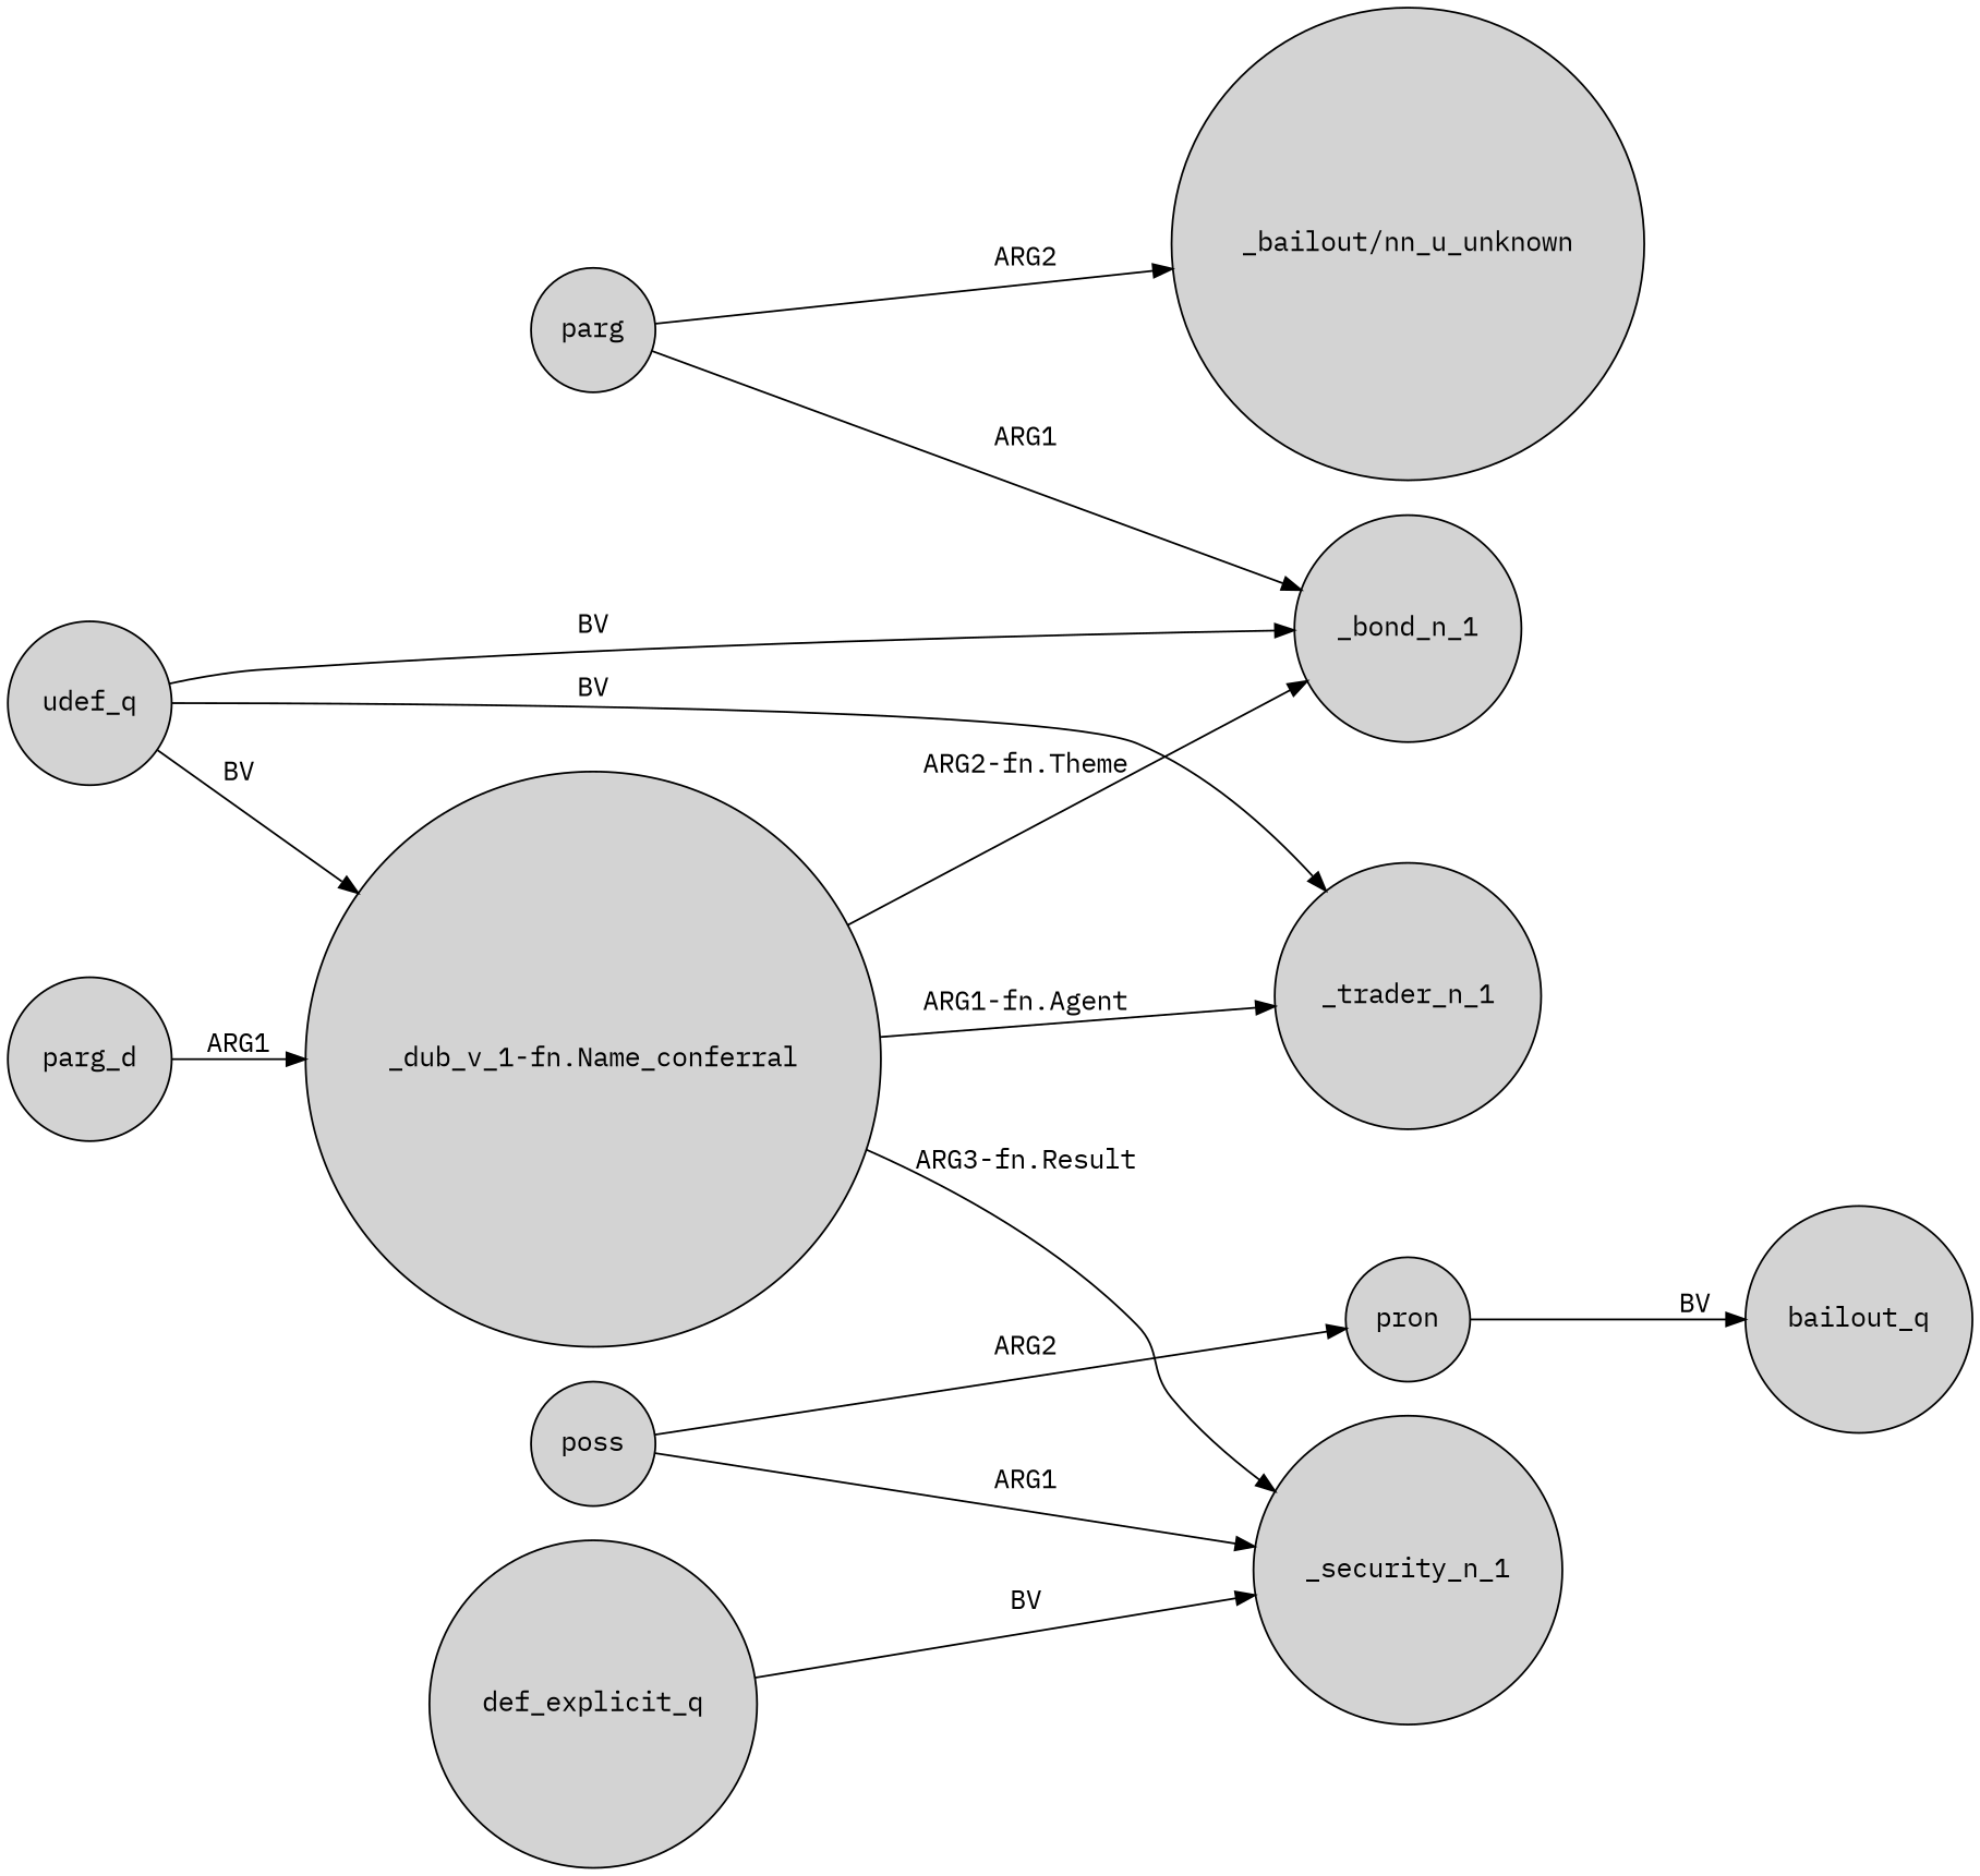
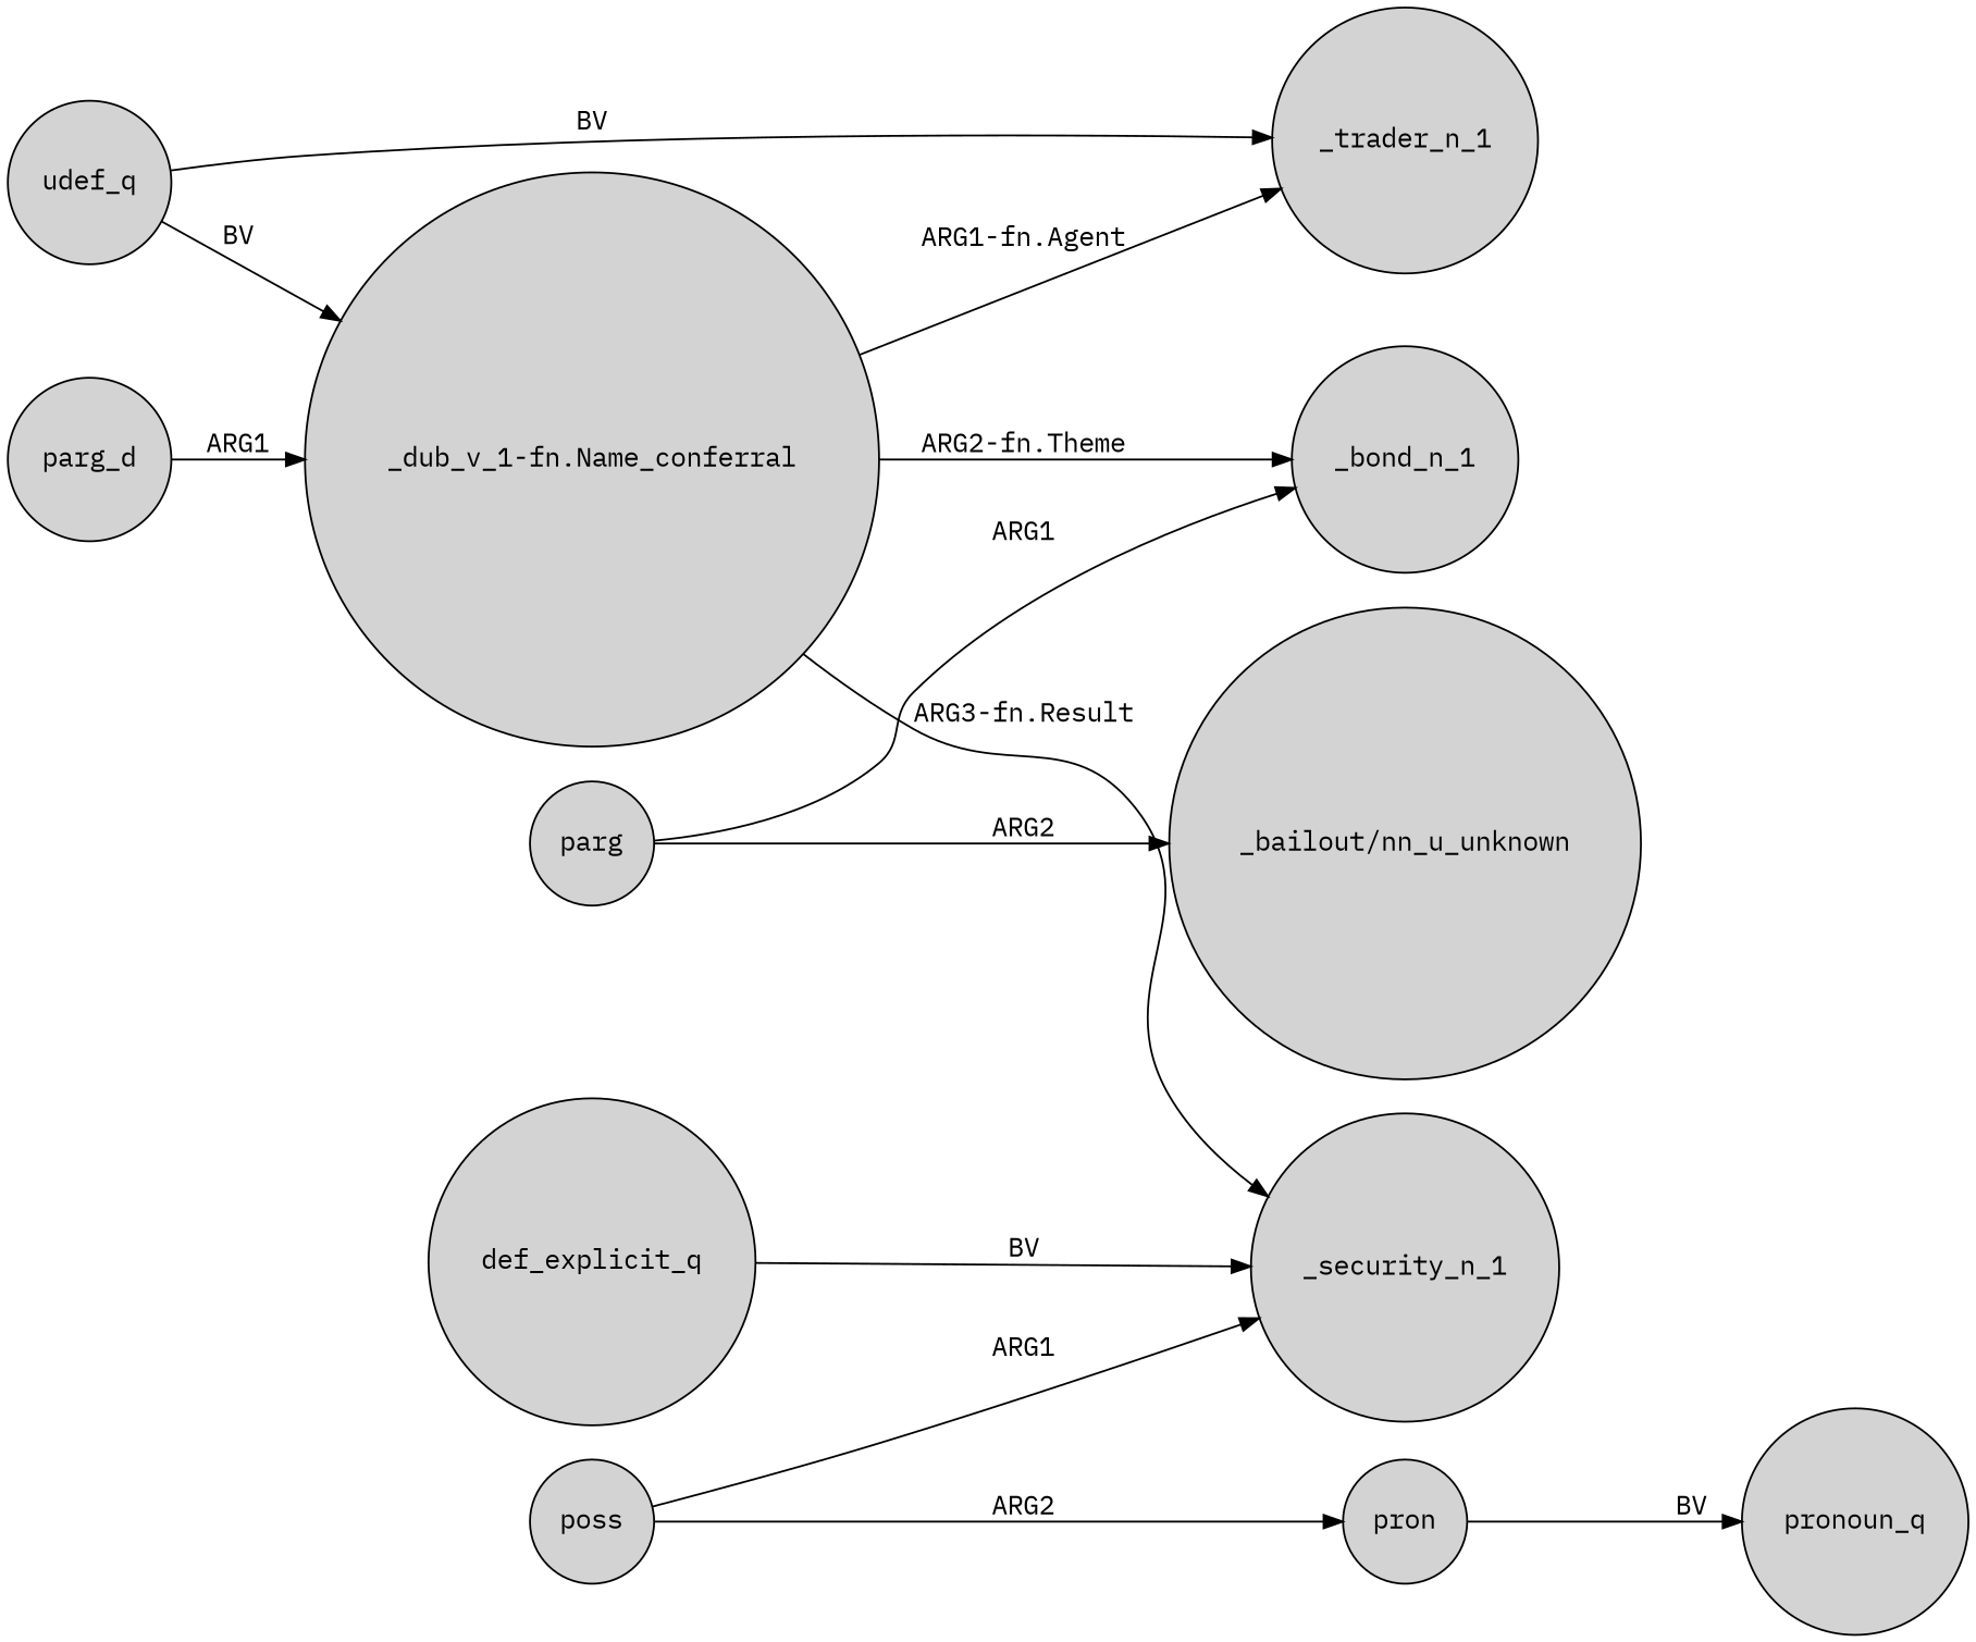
  digraph {
    fontname="IBM Plex Mono"
    rankdir=LR
    node [fontname="IBM Plex Mono" shape=circle style=filled]
    edge [fontname="IBM Plex Mono"]
    udef_q
    _bond_n_1
    _trader_n_1
    "_dub_v_1-fn.Name_conferral"
    _security_n_1
    parg_d
    poss
    pron
-   pronoun_q [label=bailout_q]
+   pronoun_q
    def_explicit_q
    n11 [label=parg]
    "_bailout/nn_u_unknown"
-   udef_q -> _bond_n_1 [label=BV]
    udef_q -> _trader_n_1 [label=BV]
    udef_q -> "_dub_v_1-fn.Name_conferral" [label=BV]
    "_dub_v_1-fn.Name_conferral" -> _bond_n_1 [label="ARG2-fn.Theme"]
    "_dub_v_1-fn.Name_conferral" -> _trader_n_1 [label="ARG1-fn.Agent"]
    "_dub_v_1-fn.Name_conferral" -> _security_n_1 [label="ARG3-fn.Result"]
    parg_d -> "_dub_v_1-fn.Name_conferral" [label=ARG1]
    poss -> _security_n_1 [label=ARG1]
    poss -> pron [label=ARG2]
    pron -> pronoun_q [label=BV]
    def_explicit_q -> _security_n_1 [label=BV]
    n11 -> _bond_n_1 [label=ARG1]
    n11 -> "_bailout/nn_u_unknown" [label=ARG2]
  }
